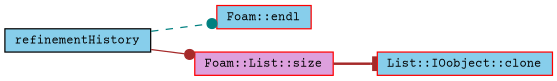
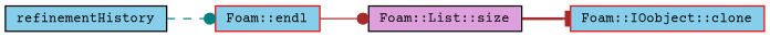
  digraph {
    fontname="Courier Prime"
    rankdir=LR
    node [color=black fillcolor=skyblue fontname="Courier Prime" fontsize=10 shape=record style=filled]
    edge [arrowhead=dot color=brown fontname="Courier Prime" fontsize=10 labelfontname=Helvetica labelfontsize=10]
    n1 [fontcolor=black height=0.2 label=refinementHistory width=0.4]
    n2 [color=red height=0.2 label="Foam::endl" width=0.4]
-   n3 [color=red fillcolor=plum height=0.2 label="Foam::List::size" width=0.4]
-   n4 [color=red height=0.2 label="List::IOobject::clone" width=0.4]
+   n3 [fillcolor=plum height=0.2 label="Foam::List::size" width=0.4]
+   n4 [color=red height=0.2 label="Foam::IOobject::clone" width=0.4]
    n1 -> n2 [color=teal style=dashed]
-   n1 -> n3 [style=solid]
+   n2 -> n3 [style=solid]
    n3 -> n4 [arrowhead=tee style=bold]
  }
